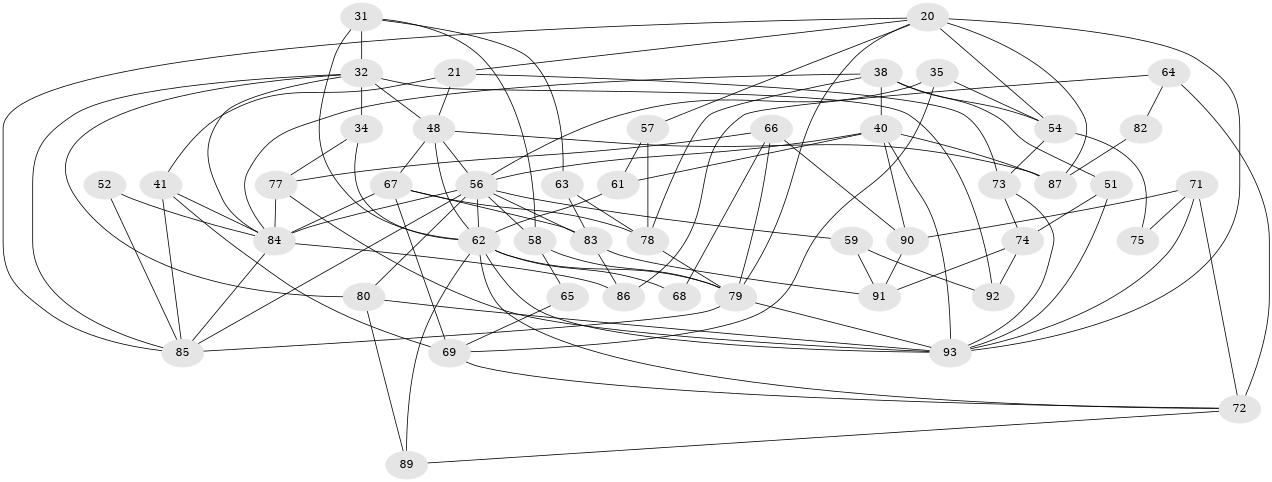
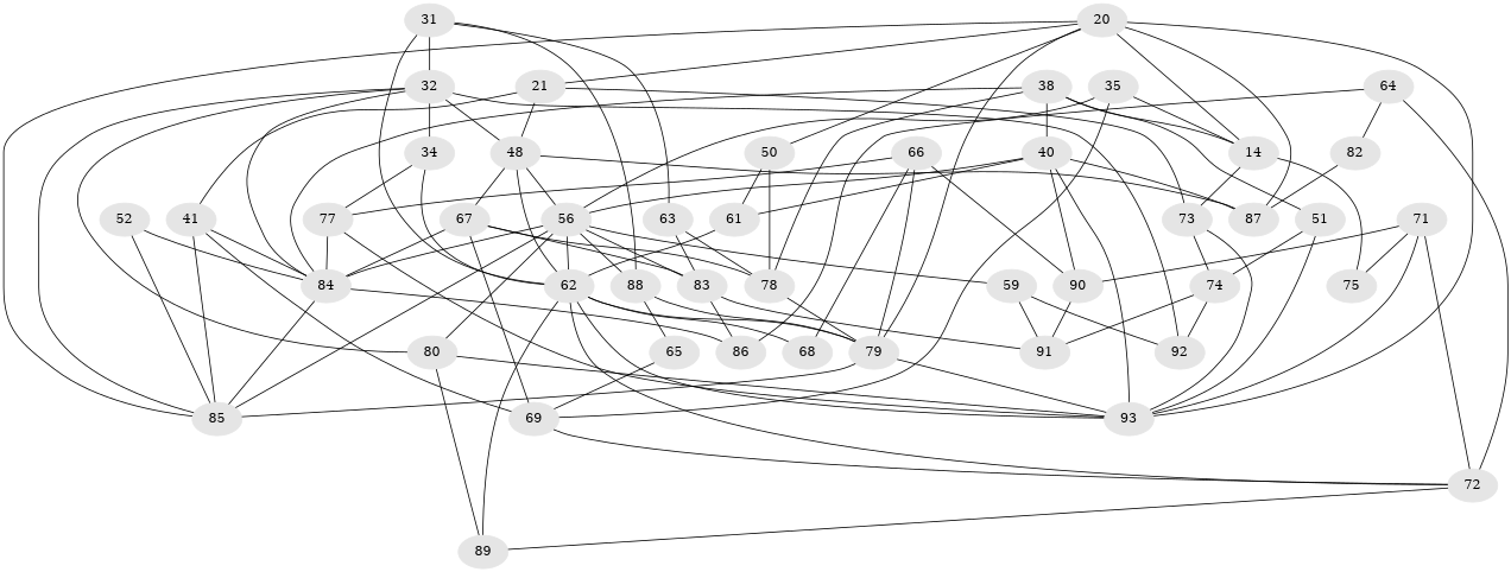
  graph {
    fontname="DejaVu Serif"
    node [color=gray90 fontname="DejaVu Serif" style=filled]
    edge [fontname="DejaVu Serif"]
    20 [super="+9+6"]
    21
-   54 [super="+29"]
-   57
+   54 [super="+29" label=14]
+   57 [label=50]
    79 [super="+16+39"]
    85 [super="+50"]
    87 [super="+8+81"]
    93 [super="+44+70+88"]
    41
    48 [super="+46"]
    73
    75
    78 [super="+49"]
    61
    84 [super="+1+76"]
    69
    62 [super="+25+53"]
    56 [super="+3+22+24+33"]
    67
    74
    32 [super="+17"]
    34 [super="+12"]
    80 [super="+42"]
    92
    31
-   58
+   58 [label=88]
    63
    65
    68
    72
    89
    83
    77
    86
    35
    59 [super="+26"]
    38 [super="+18+15"]
    40 [super="+28"]
    51
    90
    91 [super="+36"]
    52
    64 [super="+60"]
    82
    66
    71 [super="+45"]
    20 -- 21
    20 -- 54
    20 -- 57
    20 -- 79 [weight=2]
    20 -- 85
    20 -- 87 [weight=2]
    20 -- 93 [weight=2]
    21 -- 41
    21 -- 48
    21 -- 73
    54 -- 73
    54 -- 75
    57 -- 78
    57 -- 61
    79 -- 85
    79 -- 93 [weight=2]
    41 -- 85
    41 -- 84
    41 -- 69
    48 -- 87
    48 -- 62
    48 -- 56
    48 -- 67
    73 -- 93
    73 -- 74
    78 -- 79 [weight=3]
    61 -- 62 [weight=2]
    84 -- 85
    84 -- 86
    69 -- 72
    62 -- 79 [weight=2]
    62 -- 93 [weight=2]
    62 -- 68
    62 -- 72
    62 -- 89
    56 -- 85 [weight=2]
    56 -- 84 [weight=2]
    56 -- 62 [weight=3]
    56 -- 80 [weight=2]
    56 -- 58
    56 -- 83
    56 -- 59
    67 -- 78 [weight=2]
    67 -- 84 [weight=2]
    67 -- 69
    67 -- 83
    74 -- 92
    74 -- 91
    32 -- 85
    32 -- 48 [weight=2]
    32 -- 84
    32 -- 34
    32 -- 80
    32 -- 92
    34 -- 62
    34 -- 77
    80 -- 93 [weight=2]
    80 -- 89
    31 -- 62 [weight=2]
    31 -- 32
    31 -- 58
    31 -- 63
    58 -- 79
    58 -- 65
    63 -- 78
    63 -- 83
    65 -- 69
    72 -- 89
    83 -- 86
    83 -- 91
    77 -- 93
    77 -- 84
    35 -- 54
    35 -- 69
    35 -- 56
    59 -- 92
    59 -- 91
    38 -- 54
    38 -- 78
    38 -- 84 [weight=2]
    38 -- 40 [weight=2]
    38 -- 51
    40 -- 87 [weight=4]
    40 -- 93 [weight=2]
    40 -- 61
    40 -- 56
    40 -- 90
    51 -- 93
    51 -- 74
    90 -- 91
    52 -- 85
    52 -- 84
    64 -- 72 [weight=2]
    64 -- 86
    64 -- 82
    82 -- 87 [weight=3]
    66 -- 79
    66 -- 68
    66 -- 77
    66 -- 90
    71 -- 93 [weight=3]
    71 -- 75
    71 -- 72 [weight=2]
    71 -- 90
  }
